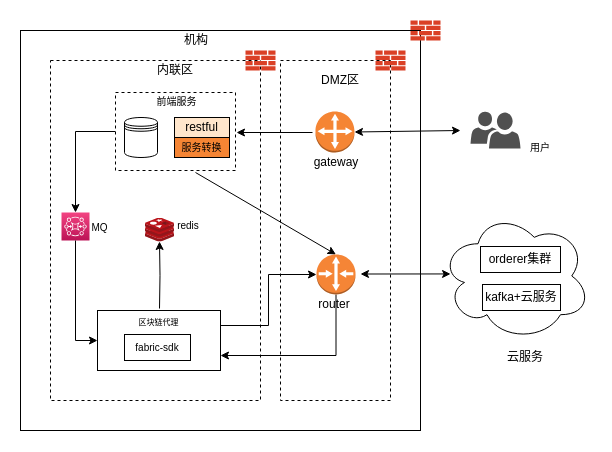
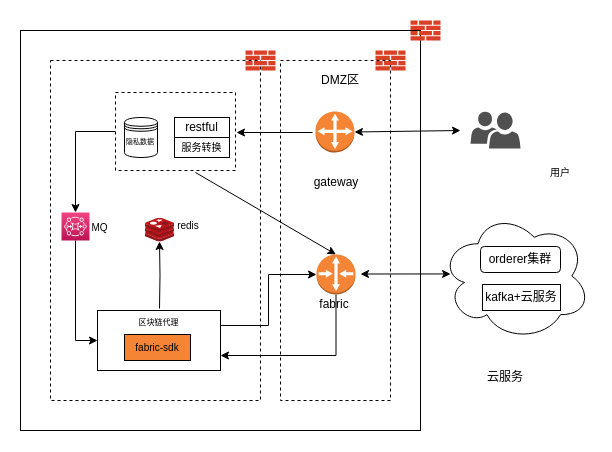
  <mxCell id="0" />
  <mxCell id="1" parent="0" />
  <mxCell id="2" value="" style="whiteSpace=wrap;html=1;aspect=fixed;" parent="1" vertex="1"><mxGeometry x="20" y="30" width="400" height="400" as="geometry" /></mxCell>
  <mxCell id="3" value="" style="pointerEvents=1;shadow=0;dashed=0;html=1;strokeColor=none;labelPosition=center;verticalLabelPosition=bottom;verticalAlign=top;align=center;shape=mxgraph.mscae.intune.user_group;fillColor=#505050;" parent="1" vertex="1"><mxGeometry x="470" y="111" width="50" height="37" as="geometry" /></mxCell>
  <mxCell id="4" value="" style="rounded=0;whiteSpace=wrap;html=1;dashed=1;flipV=1;flipH=1;" parent="1" vertex="1"><mxGeometry x="280" y="60" width="110" height="340" as="geometry" /></mxCell>
  <mxCell id="5" value="" style="pointerEvents=1;shadow=0;dashed=0;html=1;strokeColor=none;labelPosition=center;verticalLabelPosition=bottom;verticalAlign=top;outlineConnect=0;align=center;shape=mxgraph.office.concepts.firewall;fillColor=#DA4026;" parent="1" vertex="1"><mxGeometry x="410" y="20" width="30" height="20" as="geometry" /></mxCell>
  <mxCell id="6" value="" style="pointerEvents=1;shadow=0;dashed=0;html=1;strokeColor=none;labelPosition=center;verticalLabelPosition=bottom;verticalAlign=top;outlineConnect=0;align=center;shape=mxgraph.office.concepts.firewall;fillColor=#DA4026;" parent="1" vertex="1"><mxGeometry x="375" y="50" width="30" height="20" as="geometry" /></mxCell>
  <mxCell id="7" value="DMZ区" style="text;html=1;strokeColor=none;fillColor=none;align=center;verticalAlign=middle;whiteSpace=wrap;rounded=0;dashed=1;" parent="1" vertex="1"><mxGeometry x="320" y="70" width="40" height="20" as="geometry" /></mxCell>
  <mxCell id="8" value="" style="outlineConnect=0;dashed=0;verticalLabelPosition=bottom;verticalAlign=top;align=center;html=1;shape=mxgraph.aws3.customer_gateway;fillColor=#F58534;gradientColor=none;" parent="1" vertex="1"><mxGeometry x="315" y="111" width="39" height="41" as="geometry" /></mxCell>
  <mxCell id="9" value="" style="rounded=0;whiteSpace=wrap;html=1;dashed=1;" parent="1" vertex="1"><mxGeometry x="50" y="60" width="210" height="340" as="geometry" /></mxCell>
  <mxCell id="10" value="" style="pointerEvents=1;shadow=0;dashed=0;html=1;strokeColor=none;labelPosition=center;verticalLabelPosition=bottom;verticalAlign=top;outlineConnect=0;align=center;shape=mxgraph.office.concepts.firewall;fillColor=#DA4026;" parent="1" vertex="1"><mxGeometry x="245" y="50" width="30" height="20" as="geometry" /></mxCell>
- <mxCell id="11" value="gateway" style="text;html=1;strokeColor=none;fillColor=none;align=center;verticalAlign=middle;whiteSpace=wrap;rounded=0;dashed=1;" parent="1" vertex="1"><mxGeometry x="316" y="152" width="40" height="20" as="geometry" /></mxCell>
+ <mxCell id="11" value="gateway" style="text;html=1;strokeColor=none;fillColor=none;align=center;verticalAlign=middle;whiteSpace=wrap;rounded=0;dashed=1;" parent="1" vertex="1"><mxGeometry x="316" y="172" width="40" height="20" as="geometry" /></mxCell>
  <mxCell id="12" style="edgeStyle=orthogonalEdgeStyle;rounded=0;orthogonalLoop=1;jettySize=auto;html=1;exitX=0;exitY=0.5;exitDx=0;exitDy=0;fontSize=10;" parent="1" source="13" target="32" edge="1"><mxGeometry relative="1" as="geometry" /></mxCell>
  <mxCell id="13" value="" style="rounded=0;whiteSpace=wrap;html=1;dashed=1;" parent="1" vertex="1"><mxGeometry x="115" y="92" width="120" height="78" as="geometry" /></mxCell>
- <mxCell id="14" value="内联区" style="text;html=1;strokeColor=none;fillColor=none;align=center;verticalAlign=middle;whiteSpace=wrap;rounded=0;dashed=1;" parent="1" vertex="1"><mxGeometry x="155" y="60" width="40" height="20" as="geometry" /></mxCell>
  <mxCell id="15" value="" style="group;fontSize=10;" parent="1" vertex="1" connectable="0"><mxGeometry x="174" y="117" width="55" height="40" as="geometry" /></mxCell>
- <mxCell id="16" value="&lt;font style=&quot;font-size: 12px&quot;&gt;restful&lt;/font&gt;" style="rounded=0;whiteSpace=wrap;html=1;fillColor=#ffe6cc;fontSize=8;" parent="15" vertex="1"><mxGeometry width="55" height="20" as="geometry" /></mxCell>
- <mxCell id="17" value="&lt;font style=&quot;font-size: 10px&quot;&gt;服务转换&lt;/font&gt;" style="rounded=0;whiteSpace=wrap;html=1;fillColor=#f58534;fontSize=8;" parent="15" vertex="1"><mxGeometry y="20" width="55" height="20" as="geometry" /></mxCell>
- <mxCell id="18" value="前端服务" style="text;html=1;strokeColor=none;fillColor=none;align=center;verticalAlign=middle;whiteSpace=wrap;rounded=0;fontSize=10;" parent="1" vertex="1"><mxGeometry x="154" y="91" width="45" height="20" as="geometry" /></mxCell>
+ <mxCell id="16" value="&lt;font style=&quot;font-size: 12px&quot;&gt;restful&lt;/font&gt;" style="rounded=0;whiteSpace=wrap;html=1;fillColor=#ffffff;fontSize=8;" parent="15" vertex="1"><mxGeometry width="55" height="20" as="geometry" /></mxCell>
+ <mxCell id="17" value="&lt;font style=&quot;font-size: 10px&quot;&gt;服务转换&lt;/font&gt;" style="rounded=0;whiteSpace=wrap;html=1;fillColor=#ffffff;fontSize=8;" parent="15" vertex="1"><mxGeometry y="20" width="55" height="20" as="geometry" /></mxCell>
  <mxCell id="19" value="" style="shape=datastore;whiteSpace=wrap;html=1;fillColor=#ffffff;fontSize=10;" parent="1" vertex="1"><mxGeometry x="124" y="117" width="33" height="40" as="geometry" /></mxCell>
+ <mxCell id="20" value="隐私数据" style="text;html=1;strokeColor=none;fillColor=none;align=center;verticalAlign=middle;whiteSpace=wrap;rounded=0;fontSize=7;" parent="1" vertex="1"><mxGeometry x="125" y="132" width="30" height="20" as="geometry" /></mxCell>
  <mxCell id="21" style="edgeStyle=orthogonalEdgeStyle;rounded=0;orthogonalLoop=1;jettySize=auto;html=1;exitX=1;exitY=0.25;exitDx=0;exitDy=0;entryX=0;entryY=0.5;entryDx=0;entryDy=0;entryPerimeter=0;fontSize=10;" parent="1" source="22" target="38" edge="1"><mxGeometry relative="1" as="geometry" /></mxCell>
  <mxCell id="22" value="" style="rounded=0;whiteSpace=wrap;html=1;fillColor=#ffffff;fontSize=7;" parent="1" vertex="1"><mxGeometry x="97" y="310" width="123" height="60" as="geometry" /></mxCell>
  <mxCell id="23" style="edgeStyle=orthogonalEdgeStyle;rounded=0;orthogonalLoop=1;jettySize=auto;html=1;exitX=0.5;exitY=0;exitDx=0;exitDy=0;fontSize=10;entryX=0.483;entryY=0.979;entryDx=0;entryDy=0;entryPerimeter=0;" parent="1" target="26" edge="1"><mxGeometry relative="1" as="geometry"><mxPoint x="159" y="308" as="sourcePoint" /><mxPoint x="159" y="246" as="targetPoint" /></mxGeometry></mxCell>
  <mxCell id="24" value="区块链代理" style="text;html=1;strokeColor=none;fillColor=none;align=center;verticalAlign=middle;whiteSpace=wrap;rounded=0;fontSize=8;" parent="1" vertex="1"><mxGeometry x="131" y="312" width="55" height="20" as="geometry" /></mxCell>
- <mxCell id="25" value="fabric-sdk" style="rounded=0;whiteSpace=wrap;html=1;fillColor=#ffffff;fontSize=10;" parent="1" vertex="1"><mxGeometry x="124" y="334" width="66" height="26" as="geometry" /></mxCell>
+ <mxCell id="25" value="fabric-sdk" style="rounded=0;whiteSpace=wrap;html=1;fillColor=#f58534;fontSize=10;" parent="1" vertex="1"><mxGeometry x="124" y="334" width="66" height="26" as="geometry" /></mxCell>
  <mxCell id="26" value="" style="aspect=fixed;html=1;perimeter=none;align=center;shadow=0;dashed=0;image;fontSize=12;image=img/lib/mscae/Cache_Redis_Product.svg;fillColor=#ffffff;" parent="1" vertex="1"><mxGeometry x="145" y="217.5" width="29" height="24" as="geometry" /></mxCell>
  <mxCell id="27" value="redis" style="text;html=1;strokeColor=none;fillColor=none;align=center;verticalAlign=middle;whiteSpace=wrap;rounded=0;fontSize=10;" parent="1" vertex="1"><mxGeometry x="168" y="215" width="40" height="20" as="geometry" /></mxCell>
  <mxCell id="28" value="MQ" style="text;html=1;strokeColor=none;fillColor=none;align=center;verticalAlign=middle;whiteSpace=wrap;rounded=0;fontSize=10;" parent="1" vertex="1"><mxGeometry x="90" y="217" width="19" height="20" as="geometry" /></mxCell>
- <mxCell id="29" value="用户" style="text;html=1;strokeColor=none;fillColor=none;align=center;verticalAlign=middle;whiteSpace=wrap;rounded=0;fontSize=10;" parent="1" vertex="1"><mxGeometry x="520" y="137" width="40" height="20" as="geometry" /></mxCell>
+ <mxCell id="29" value="用户" style="text;html=1;strokeColor=none;fillColor=none;align=center;verticalAlign=middle;whiteSpace=wrap;rounded=0;fontSize=10;" parent="1" vertex="1"><mxGeometry x="540" y="162" width="40" height="20" as="geometry" /></mxCell>
  <mxCell id="30" value="" style="endArrow=classic;startArrow=classic;html=1;fontSize=10;exitX=1;exitY=0.5;exitDx=0;exitDy=0;exitPerimeter=0;" parent="1" source="8" edge="1"><mxGeometry width="50" height="50" relative="1" as="geometry"><mxPoint x="405" y="162" as="sourcePoint" /><mxPoint x="460" y="130" as="targetPoint" /></mxGeometry></mxCell>
  <mxCell id="31" style="edgeStyle=orthogonalEdgeStyle;rounded=0;orthogonalLoop=1;jettySize=auto;html=1;entryX=1;entryY=0.75;entryDx=0;entryDy=0;fontSize=10;" parent="1" edge="1"><mxGeometry relative="1" as="geometry"><mxPoint x="312" y="132" as="sourcePoint" /><mxPoint x="236" y="132" as="targetPoint" /></mxGeometry></mxCell>
  <mxCell id="32" value="" style="outlineConnect=0;fontColor=#232F3E;gradientColor=#F34482;gradientDirection=north;fillColor=#BC1356;strokeColor=#ffffff;dashed=0;verticalLabelPosition=bottom;verticalAlign=top;align=center;html=1;fontSize=12;fontStyle=0;aspect=fixed;shape=mxgraph.aws4.resourceIcon;resIcon=mxgraph.aws4.mq;" parent="1" vertex="1"><mxGeometry x="61" y="212" width="28" height="28" as="geometry" /></mxCell>
  <mxCell id="33" style="edgeStyle=orthogonalEdgeStyle;rounded=0;orthogonalLoop=1;jettySize=auto;html=1;exitX=0.5;exitY=1;exitDx=0;exitDy=0;entryX=0;entryY=0.5;entryDx=0;entryDy=0;fontSize=10;" parent="1" source="34" target="22" edge="1"><mxGeometry relative="1" as="geometry" /></mxCell>
  <mxCell id="34" value="" style="rounded=0;whiteSpace=wrap;html=1;fillColor=none;fontSize=10;strokeColor=none;" parent="1" vertex="1"><mxGeometry x="50" y="212" width="50" height="28" as="geometry" /></mxCell>
  <mxCell id="35" value="" style="endArrow=classic;html=1;fontSize=10;entryX=0.5;entryY=0;entryDx=0;entryDy=0;entryPerimeter=0;" parent="1" target="38" edge="1"><mxGeometry width="50" height="50" relative="1" as="geometry"><mxPoint x="195" y="172" as="sourcePoint" /><mxPoint x="255" y="212" as="targetPoint" /></mxGeometry></mxCell>
  <mxCell id="36" style="edgeStyle=orthogonalEdgeStyle;rounded=0;orthogonalLoop=1;jettySize=auto;html=1;exitX=0.5;exitY=1;exitDx=0;exitDy=0;exitPerimeter=0;entryX=1;entryY=0.75;entryDx=0;entryDy=0;fontSize=10;" parent="1" source="38" target="22" edge="1"><mxGeometry relative="1" as="geometry" /></mxCell>
  <mxCell id="37" value="" style="group" parent="1" vertex="1" connectable="0"><mxGeometry x="314" y="254" width="41" height="60" as="geometry" /></mxCell>
  <mxCell id="38" value="" style="outlineConnect=0;dashed=0;verticalLabelPosition=bottom;verticalAlign=top;align=center;html=1;shape=mxgraph.aws3.router;fillColor=#F58536;gradientColor=none;" parent="37" vertex="1"><mxGeometry x="2" width="39" height="40" as="geometry" /></mxCell>
- <mxCell id="39" value="router" style="text;html=1;strokeColor=none;fillColor=none;align=center;verticalAlign=middle;whiteSpace=wrap;rounded=0;dashed=1;" parent="37" vertex="1"><mxGeometry y="40" width="40" height="20" as="geometry" /></mxCell>
+ <mxCell id="39" value="fabric" style="text;html=1;strokeColor=none;fillColor=none;align=center;verticalAlign=middle;whiteSpace=wrap;rounded=0;dashed=1;" parent="37" vertex="1"><mxGeometry y="40" width="40" height="20" as="geometry" /></mxCell>
  <mxCell id="40" value="" style="ellipse;shape=cloud;whiteSpace=wrap;html=1;fillColor=none;fontSize=10;" parent="1" vertex="1"><mxGeometry x="440" y="211" width="150" height="129" as="geometry" /></mxCell>
- <mxCell id="41" value="云服务" style="text;html=1;strokeColor=none;fillColor=none;align=center;verticalAlign=middle;whiteSpace=wrap;rounded=0;fontSize=12;" parent="1" vertex="1"><mxGeometry x="500" y="347" width="50" height="20" as="geometry" /></mxCell>
- <mxCell id="42" value="orderer集群" style="rounded=0;whiteSpace=wrap;html=1;fillColor=none;fontSize=12;" parent="1" vertex="1"><mxGeometry x="480" y="246" width="80" height="26" as="geometry" /></mxCell>
+ <mxCell id="41" value="云服务" style="text;html=1;strokeColor=none;fillColor=none;align=center;verticalAlign=middle;whiteSpace=wrap;rounded=0;fontSize=12;" parent="1" vertex="1"><mxGeometry x="480" y="367" width="50" height="20" as="geometry" /></mxCell>
+ <mxCell id="42" value="orderer集群" style="whiteSpace=wrap;html=1;fillColor=none;fontSize=12;rounded=1;" parent="1" vertex="1"><mxGeometry x="480" y="246" width="80" height="26" as="geometry" /></mxCell>
  <mxCell id="43" value="kafka+云服务" style="rounded=0;whiteSpace=wrap;html=1;fillColor=none;fontSize=12;" parent="1" vertex="1"><mxGeometry x="482" y="284" width="78" height="26" as="geometry" /></mxCell>
  <mxCell id="44" value="" style="endArrow=classic;startArrow=classic;html=1;fontSize=12;entryX=0.067;entryY=0.484;entryDx=0;entryDy=0;entryPerimeter=0;" parent="1" target="40" edge="1"><mxGeometry width="50" height="50" relative="1" as="geometry"><mxPoint x="360" y="273.5" as="sourcePoint" /><mxPoint x="420" y="273.5" as="targetPoint" /></mxGeometry></mxCell>
  <mxCell id="45" value="" style="shape=image;html=1;verticalAlign=top;verticalLabelPosition=bottom;labelBackgroundColor=#ffffff;imageAspect=0;aspect=fixed;image=https://cdn3.iconfinder.com/data/icons/tango-icon-library/48/internet-web-browser-128.png;fillColor=none;fontSize=12;" parent="1" vertex="1"><mxGeometry x="405" y="202" width="29" height="29" as="geometry" /></mxCell>
- <mxCell id="46" value="机构" style="text;html=1;strokeColor=none;fillColor=none;align=center;verticalAlign=middle;whiteSpace=wrap;rounded=0;fontSize=12;" vertex="1" parent="1"><mxGeometry x="176" y="30" width="40" height="20" as="geometry" /></mxCell>
